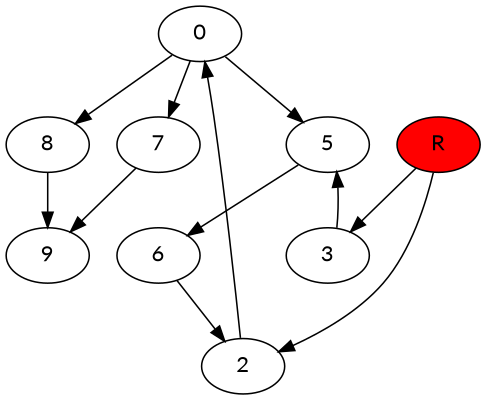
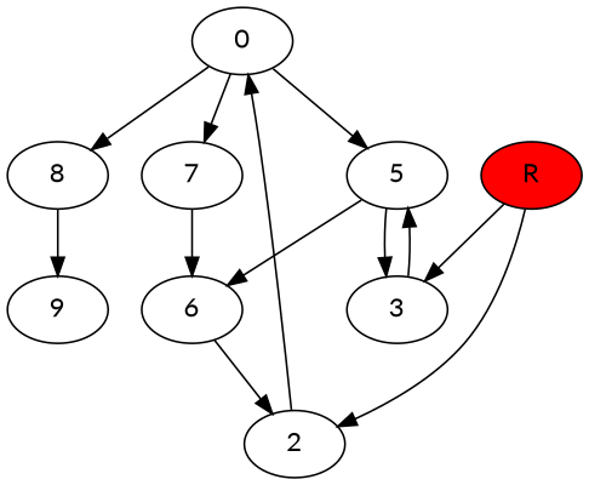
  digraph {
    fontname=Lato
    node [fontname=Lato]
    edge [fontname=Lato]
    n1 [label=0]
    5
    7
    8
    3
    6
    9
    2
    R [fillcolor="#ff0000" style=filled]
    n1 -> 5
    n1 -> 7
    n1 -> 8
+   5 -> 3
    5 -> 6
-   7 -> 9
+   7 -> 6
    8 -> 9
    3 -> 5
    6 -> 2
    2 -> n1
    R -> 3
    R -> 2
  }
